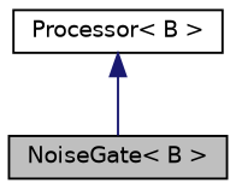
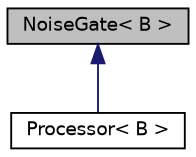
  digraph {
    node [color=black fontname=Helvetica fontsize=10 shape=record style=filled]
    n1 [fillcolor=grey75 fontcolor=black height=0.2 label="NoiseGate\< B \>" width=0.4]
    n2 [fillcolor=white height=0.2 label="Processor\< B \>" width=0.4]
-   n2 -> n1 [color=midnightblue dir=back fontname=Helvetica fontsize=10 labelfontname=Helvetica labelfontsize=10 style=solid]
+   n1 -> n2 [color=midnightblue dir=back fontname=Helvetica fontsize=10 labelfontname=Helvetica labelfontsize=10 style=solid]
  }
